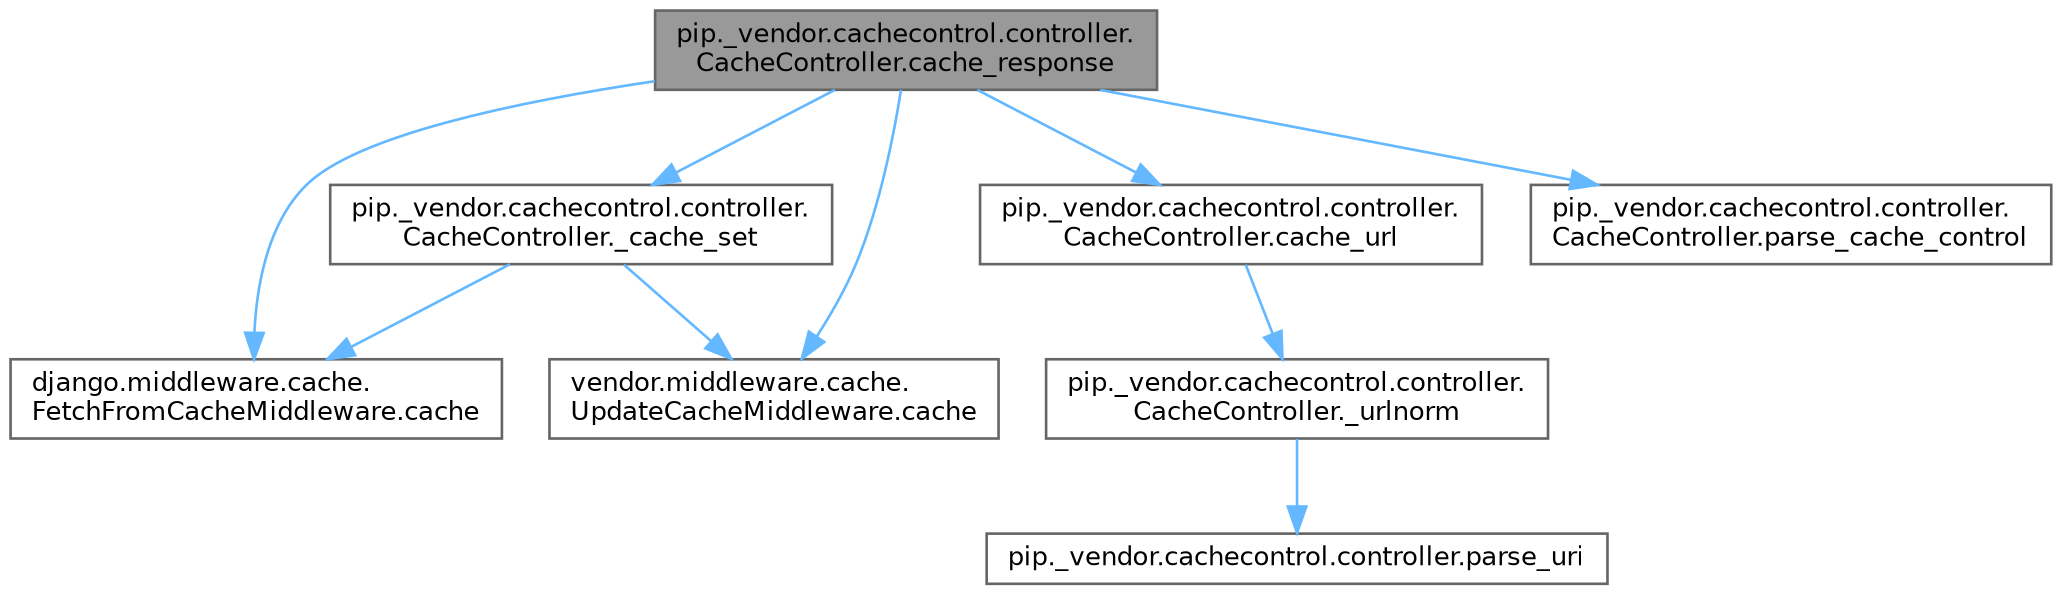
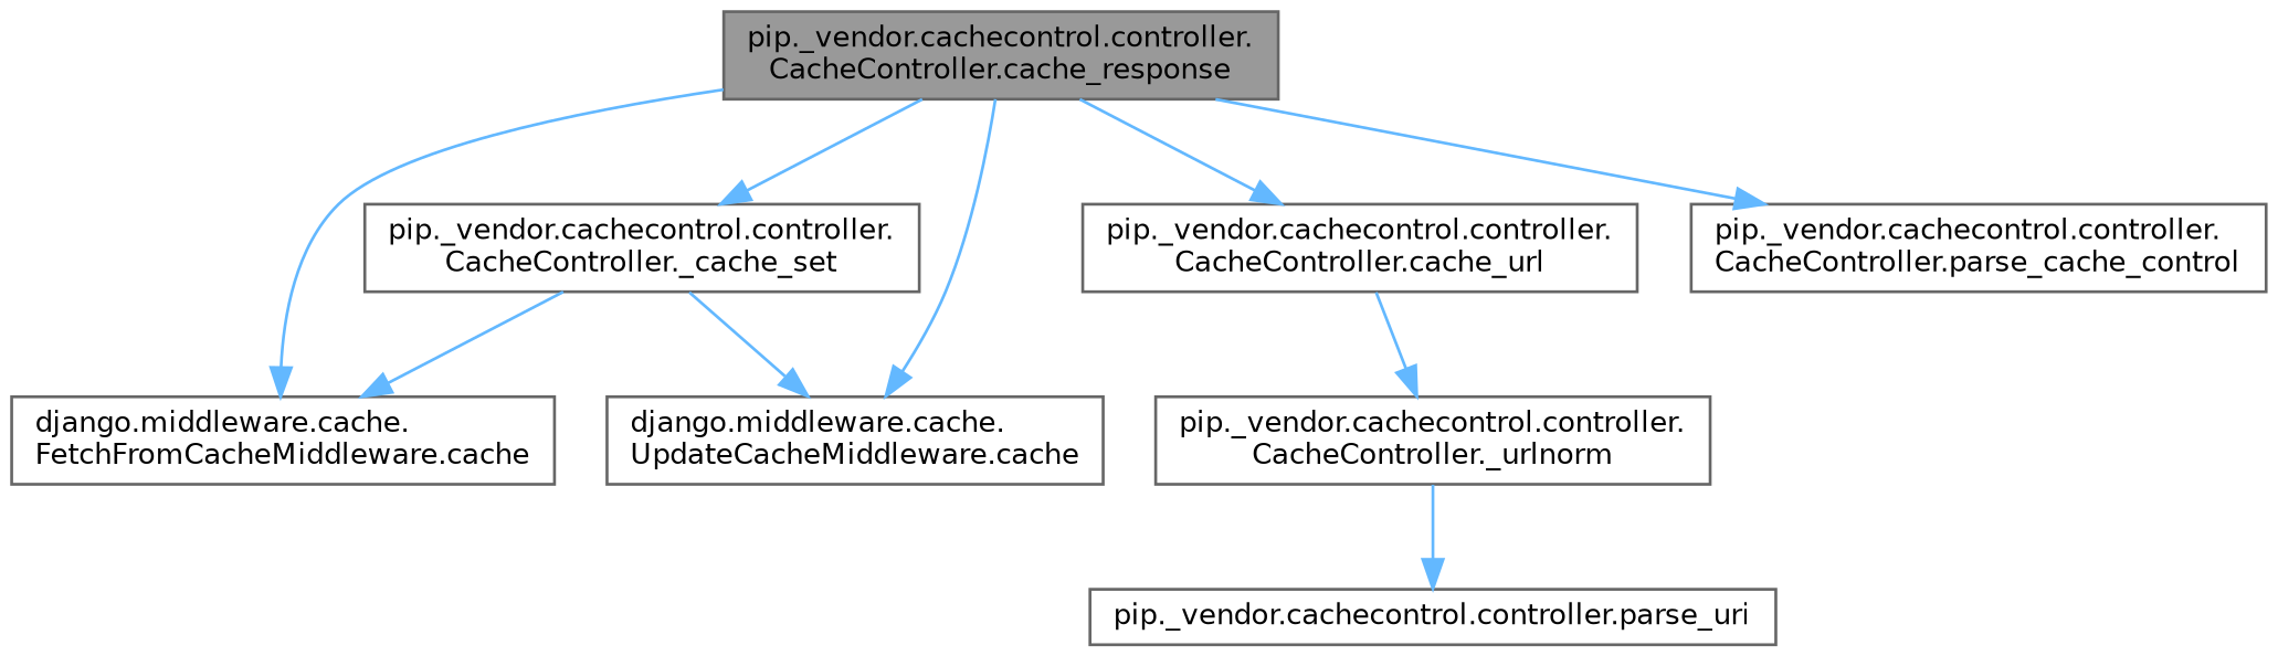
  digraph {
    rankdir=TB
    node [color=grey40 fillcolor=white fontname=Helvetica fontsize=10 shape=box style=filled]
    edge [color=steelblue1 fontname=Helvetica fontsize=10 labelfontname=Helvetica labelfontsize=10 style=solid]
    n1 [color=gray40 fillcolor=grey60 fontcolor=black height=0.2 label="pip._vendor.cachecontrol.controller.\lCacheController.cache_response" width=0.4]
    n2 [height=0.2 label="pip._vendor.cachecontrol.controller.\lCacheController._cache_set" width=0.4]
    n3 [height=0.2 label="django.middleware.cache.\lFetchFromCacheMiddleware.cache" width=0.4]
-   n4 [height=0.2 label="vendor.middleware.cache.\lUpdateCacheMiddleware.cache" width=0.4]
+   n4 [height=0.2 label="django.middleware.cache.\lUpdateCacheMiddleware.cache" width=0.4]
    n5 [height=0.2 label="pip._vendor.cachecontrol.controller.\lCacheController.cache_url" width=0.4]
    n6 [height=0.2 label="pip._vendor.cachecontrol.controller.\lCacheController.parse_cache_control" width=0.4]
    n7 [height=0.2 label="pip._vendor.cachecontrol.controller.\lCacheController._urlnorm" width=0.4]
    n8 [height=0.2 label="pip._vendor.cachecontrol.controller.parse_uri" width=0.4]
    n1 -> n2
    n1 -> n3
    n1 -> n4
    n1 -> n5
    n1 -> n6
    n2 -> n3
    n2 -> n4
    n5 -> n7
    n7 -> n8
  }
